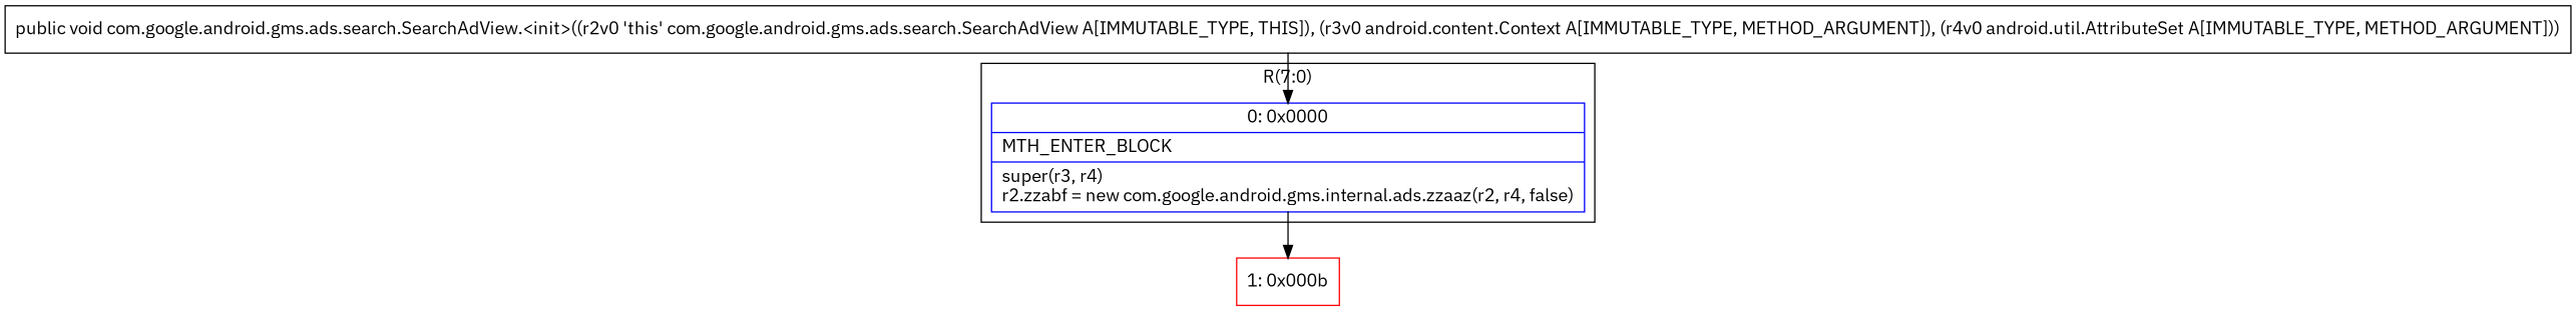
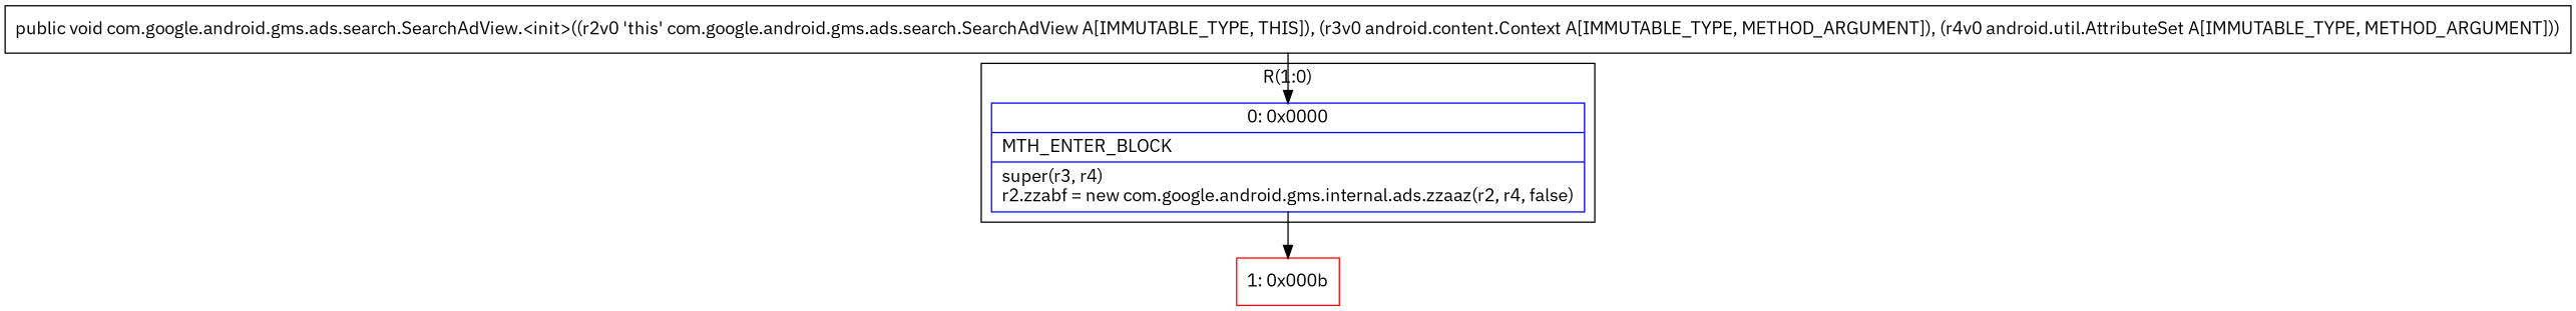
  digraph {
    fontname="IBM Plex Sans"
    node [shape=record fontname="IBM Plex Sans"]
    edge [fontname="IBM Plex Sans"]
    n1 [color=blue label="{0\:\ 0x0000|MTH_ENTER_BLOCK\l|super(r3, r4)\lr2.zzabf = new com.google.android.gms.internal.ads.zzaaz(r2, r4, false)\l}"]
    n2 [color=red label="{1\:\ 0x000b}"]
    n3 [label="{public void com.google.android.gms.ads.search.SearchAdView.\<init\>((r2v0 'this' com.google.android.gms.ads.search.SearchAdView A[IMMUTABLE_TYPE, THIS]), (r3v0 android.content.Context A[IMMUTABLE_TYPE, METHOD_ARGUMENT]), (r4v0 android.util.AttributeSet A[IMMUTABLE_TYPE, METHOD_ARGUMENT])) }"]
    subgraph cluster_1 {
-     label="R(7:0)"
+     label="R(1:0)"
      n1
    }
    n1 -> n2
    n3 -> n1
  }
